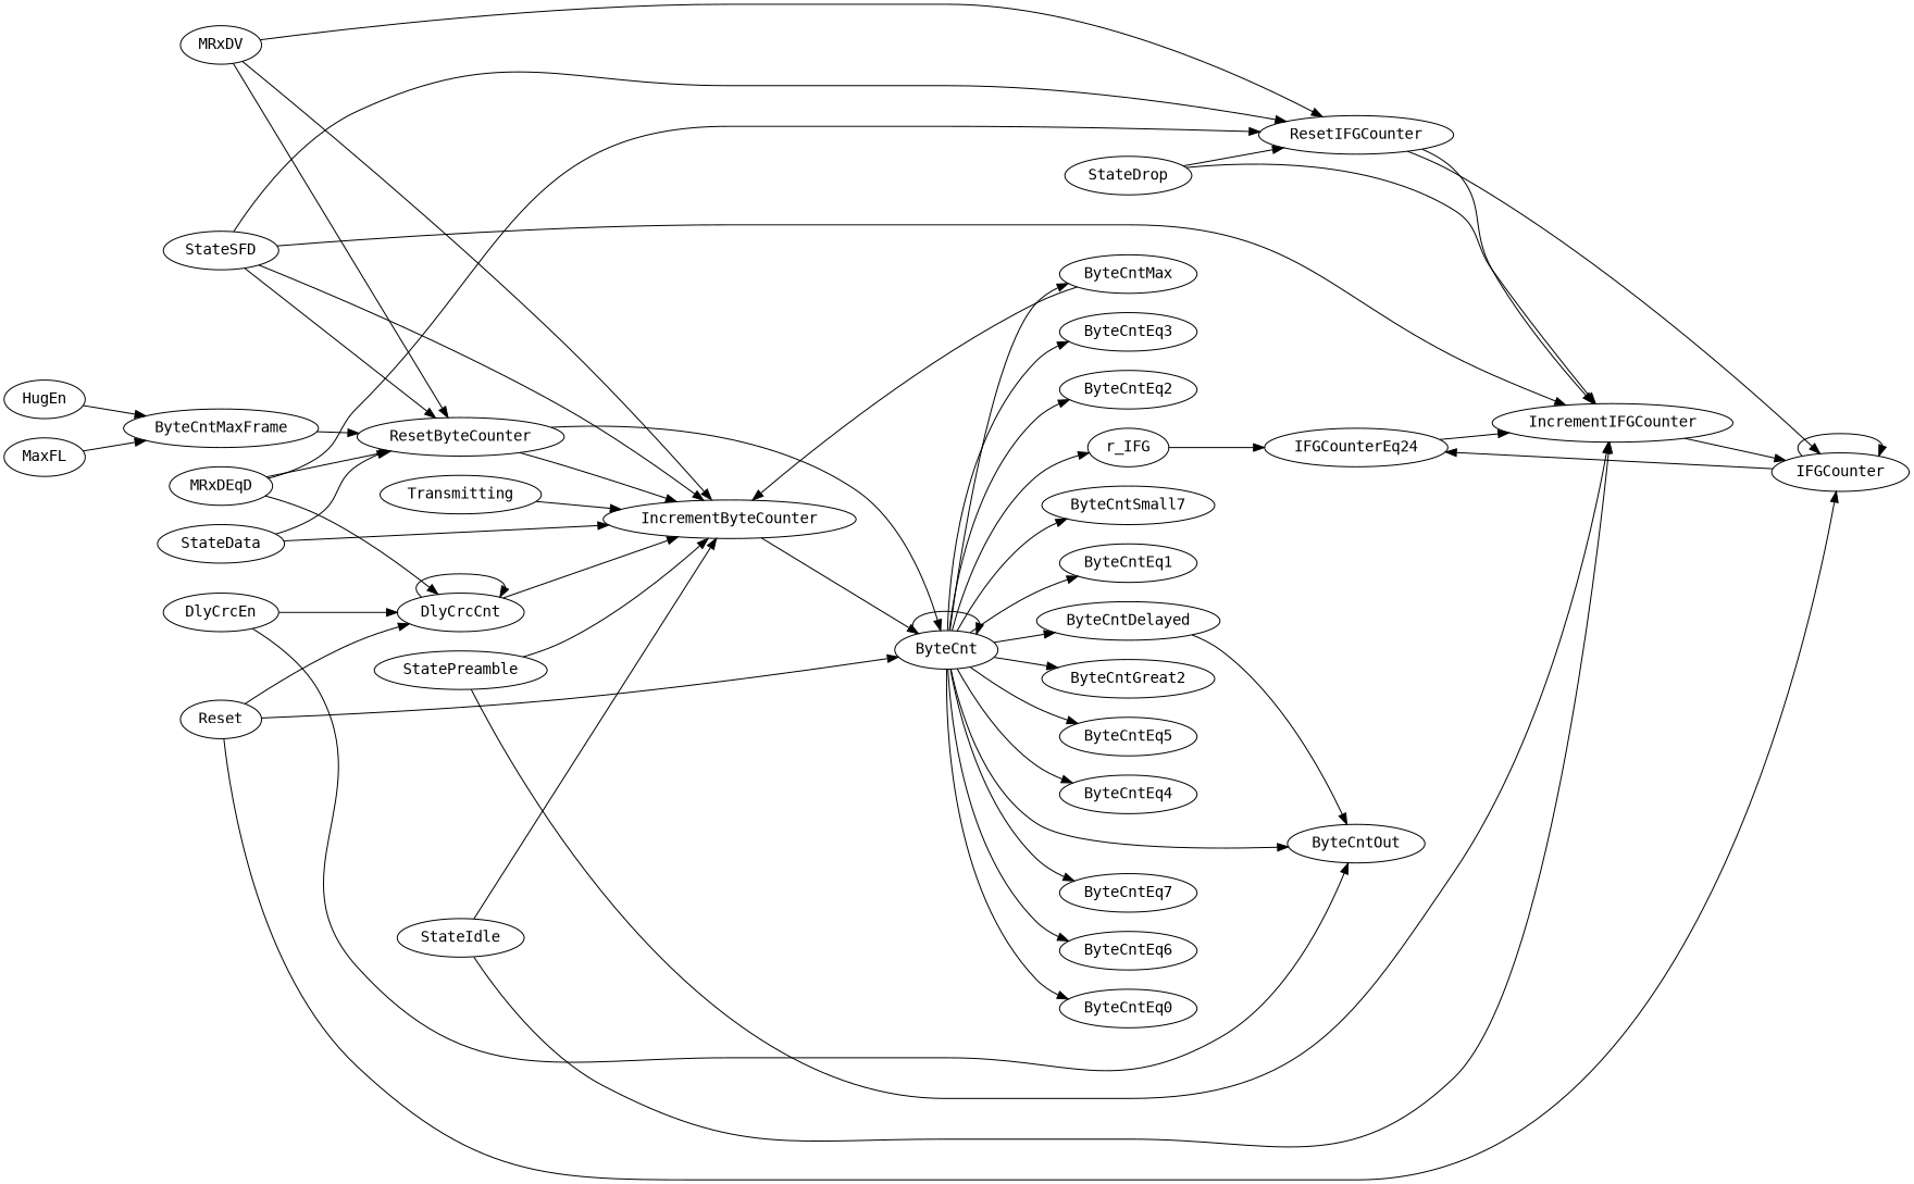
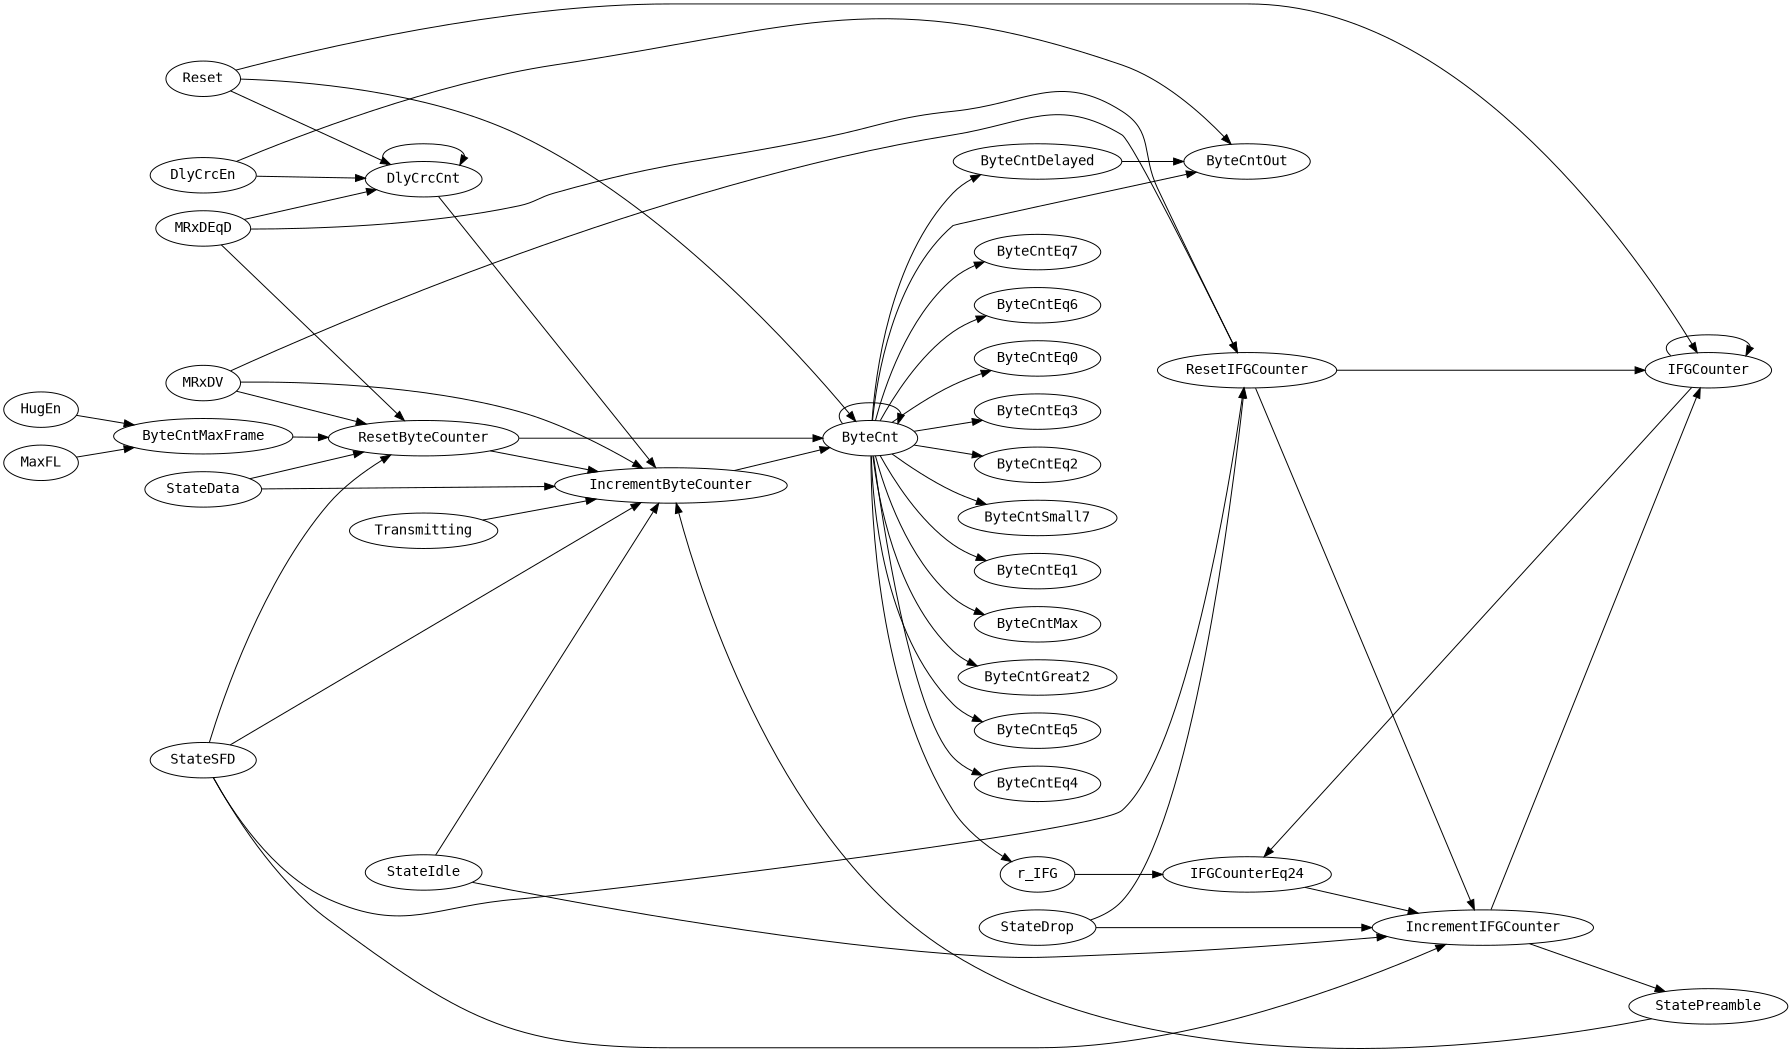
  digraph {
    fontname="DejaVu Sans Mono"
    rankdir=LR
    node [fontname="DejaVu Sans Mono"]
    edge [fontname="DejaVu Sans Mono" weight=1.0]
    MRxDV
    ResetByteCounter
    ResetIFGCounter
    IncrementByteCounter
    ByteCnt
    IncrementIFGCounter
    IFGCounter
    ByteCntOut
    ByteCntSmall7
    ByteCntEq1
    ByteCntMax
    ByteCntDelayed
    ByteCntGreat2
    ByteCntEq5
    ByteCntEq4
    ByteCntEq7
    ByteCntEq6
    ByteCntEq0
    ByteCntEq3
    ByteCntEq2
    r_IFG
    IFGCounterEq24
    StateSFD
    DlyCrcCnt
    ByteCntMaxFrame
    StateDrop
    DlyCrcEn
    MRxDEqD
    StateData
    StateIdle
    StatePreamble
    Reset
    HugEn
    MaxFL
    Transmitting
    MRxDV -> ResetByteCounter
    MRxDV -> ResetIFGCounter
    MRxDV -> IncrementByteCounter
    ResetByteCounter -> IncrementByteCounter
    ResetByteCounter -> ByteCnt [weight=2.0]
    ResetIFGCounter -> IncrementIFGCounter
    ResetIFGCounter -> IFGCounter [weight=2.0]
    IncrementByteCounter -> ByteCnt
    ByteCnt -> ByteCnt
    ByteCnt -> ByteCntOut
    ByteCnt -> ByteCntSmall7
    ByteCnt -> ByteCntEq1
    ByteCnt -> ByteCntMax
    ByteCnt -> ByteCntDelayed
    ByteCnt -> ByteCntGreat2
    ByteCnt -> ByteCntEq5
    ByteCnt -> ByteCntEq4
    ByteCnt -> ByteCntEq7
    ByteCnt -> ByteCntEq6
    ByteCnt -> ByteCntEq0
    ByteCnt -> ByteCntEq3
    ByteCnt -> ByteCntEq2
    ByteCnt -> r_IFG
    IncrementIFGCounter -> IFGCounter
    IFGCounter -> IFGCounter
    IFGCounter -> IFGCounterEq24
-   ByteCntMax -> IncrementByteCounter
    ByteCntDelayed -> ByteCntOut
    r_IFG -> IFGCounterEq24
    IFGCounterEq24 -> IncrementIFGCounter
    StateSFD -> ResetByteCounter
    StateSFD -> ResetIFGCounter
    StateSFD -> IncrementByteCounter
    StateSFD -> IncrementIFGCounter
    DlyCrcCnt -> IncrementByteCounter
    DlyCrcCnt -> DlyCrcCnt [weight=5.0]
    ByteCntMaxFrame -> ResetByteCounter
    StateDrop -> ResetIFGCounter
    StateDrop -> IncrementIFGCounter
    DlyCrcEn -> ByteCntOut
    DlyCrcEn -> DlyCrcCnt [weight=3.0]
    MRxDEqD -> ResetByteCounter
    MRxDEqD -> ResetIFGCounter
    MRxDEqD -> DlyCrcCnt [weight=2.0]
    StateData -> ResetByteCounter
    StateData -> IncrementByteCounter
    StateIdle -> IncrementByteCounter
    StateIdle -> IncrementIFGCounter
    StatePreamble -> IncrementByteCounter
-   StatePreamble -> IncrementIFGCounter
+   IncrementIFGCounter -> StatePreamble
    Reset -> ByteCnt [weight=3.0]
    Reset -> IFGCounter [weight=3.0]
    Reset -> DlyCrcCnt [weight=4.0]
    HugEn -> ByteCntMaxFrame
    MaxFL -> ByteCntMaxFrame
    Transmitting -> IncrementByteCounter
  }
